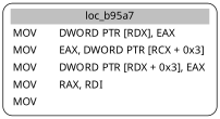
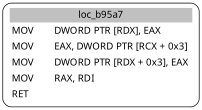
  digraph {
    rankdir=LR
    fontname="Noto Sans"
-   n1 [fontname="Noto Sans" label=<<table border="0" cellborder="0" cellpadding="3"><tr><td align="center" colspan="2" bgcolor="grey">loc_b95a7</td></tr><tr><td align="left">MOV        DWORD PTR [RDX], EAX</td></tr><tr><td align="left">MOV        EAX, DWORD PTR [RCX + 0x3]</td></tr><tr><td align="left">MOV        DWORD PTR [RDX + 0x3], EAX</td></tr><tr><td align="left">MOV        RAX, RDI</td></tr><tr><td align="left">MOV        </td></tr></table>> shape=Mrecord]
+   n1 [fontname="Noto Sans" label=<<table border="0" cellborder="0" cellpadding="3"><tr><td align="center" colspan="2" bgcolor="grey">loc_b95a7</td></tr><tr><td align="left">MOV        DWORD PTR [RDX], EAX</td></tr><tr><td align="left">MOV        EAX, DWORD PTR [RCX + 0x3]</td></tr><tr><td align="left">MOV        DWORD PTR [RDX + 0x3], EAX</td></tr><tr><td align="left">MOV        RAX, RDI</td></tr><tr><td align="left">RET        </td></tr></table>> shape=Mrecord]
  }
